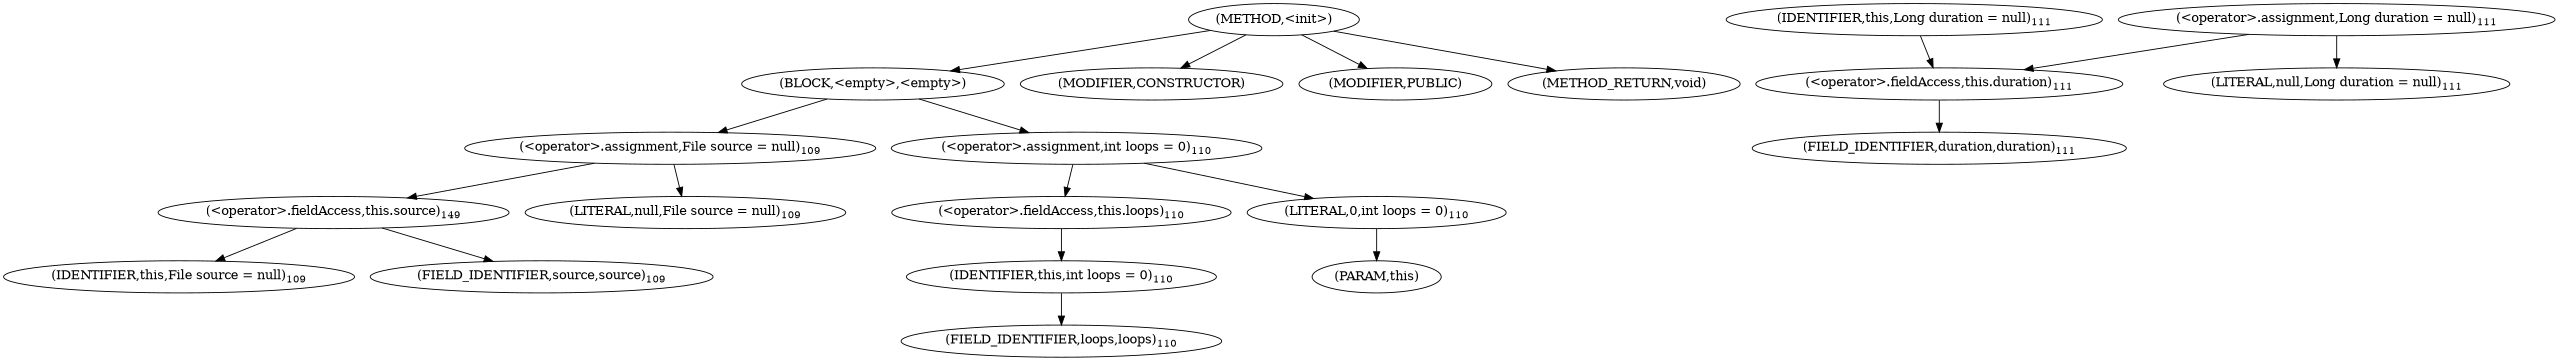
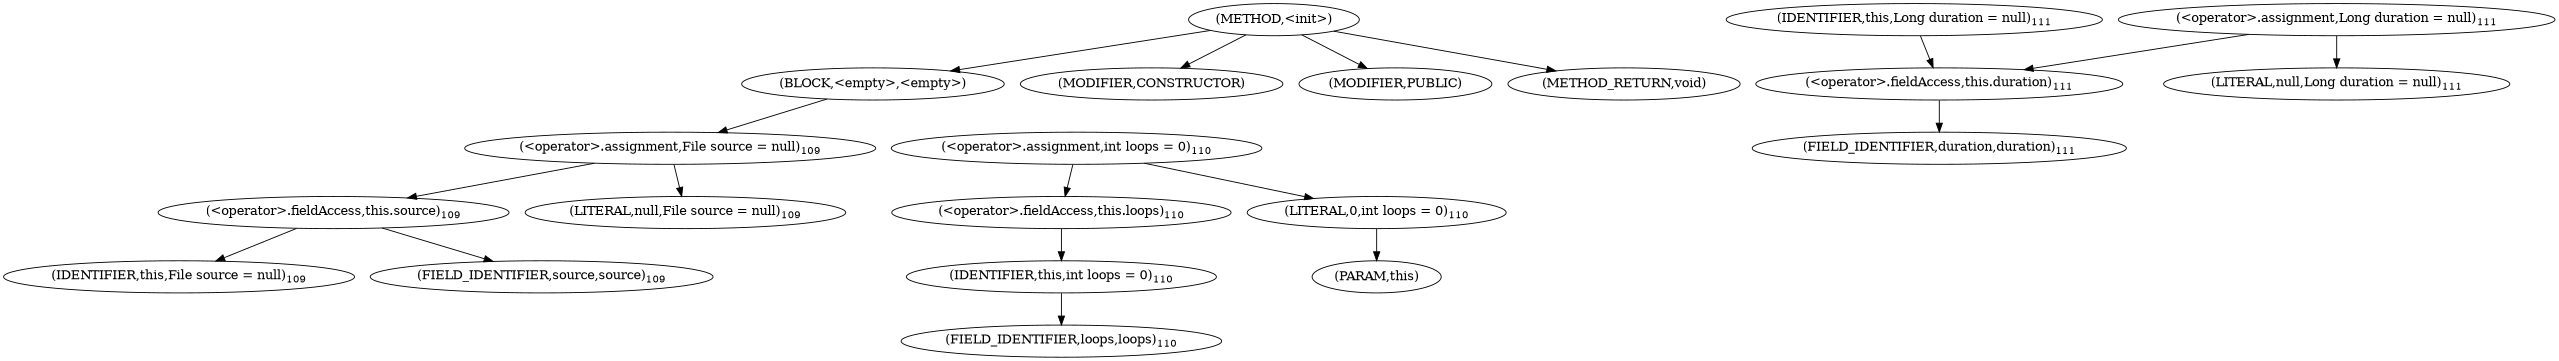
  digraph {
    n1 [label=<(METHOD,&lt;init&gt;)>]
    n2 [label=<(BLOCK,&lt;empty&gt;,&lt;empty&gt;)>]
    n3 [label=<(MODIFIER,CONSTRUCTOR)>]
    n4 [label=<(MODIFIER,PUBLIC)>]
    n5 [label=<(METHOD_RETURN,void)>]
    n6 [label=<(PARAM,this)>]
    n7 [label=<(&lt;operator&gt;.assignment,File source = null)<SUB>109</SUB>>]
    n8 [label=<(&lt;operator&gt;.assignment,int loops = 0)<SUB>110</SUB>>]
-   n9 [label=<(&lt;operator&gt;.fieldAccess,this.source)<SUB>149</SUB>>]
+   n9 [label=<(&lt;operator&gt;.fieldAccess,this.source)<SUB>109</SUB>>]
    n10 [label=<(LITERAL,null,File source = null)<SUB>109</SUB>>]
    n11 [label=<(&lt;operator&gt;.fieldAccess,this.loops)<SUB>110</SUB>>]
    n12 [label=<(LITERAL,0,int loops = 0)<SUB>110</SUB>>]
    n13 [label=<(&lt;operator&gt;.assignment,Long duration = null)<SUB>111</SUB>>]
    n14 [label=<(&lt;operator&gt;.fieldAccess,this.duration)<SUB>111</SUB>>]
    n15 [label=<(LITERAL,null,Long duration = null)<SUB>111</SUB>>]
    n16 [label=<(IDENTIFIER,this,File source = null)<SUB>109</SUB>>]
    n17 [label=<(FIELD_IDENTIFIER,source,source)<SUB>109</SUB>>]
    n18 [label=<(IDENTIFIER,this,int loops = 0)<SUB>110</SUB>>]
    n19 [label=<(FIELD_IDENTIFIER,loops,loops)<SUB>110</SUB>>]
    n20 [label=<(FIELD_IDENTIFIER,duration,duration)<SUB>111</SUB>>]
    n21 [label=<(IDENTIFIER,this,Long duration = null)<SUB>111</SUB>>]
    n1 -> n2
    n1 -> n3
    n1 -> n4
    n1 -> n5
    n2 -> n7
-   n2 -> n8
    n7 -> n9
    n7 -> n10
    n8 -> n11
    n8 -> n12
    n9 -> n16
    n9 -> n17
    n11 -> n18
    n12 -> n6
    n13 -> n14
    n13 -> n15
    n14 -> n20
    n18 -> n19
    n21 -> n14
  }
